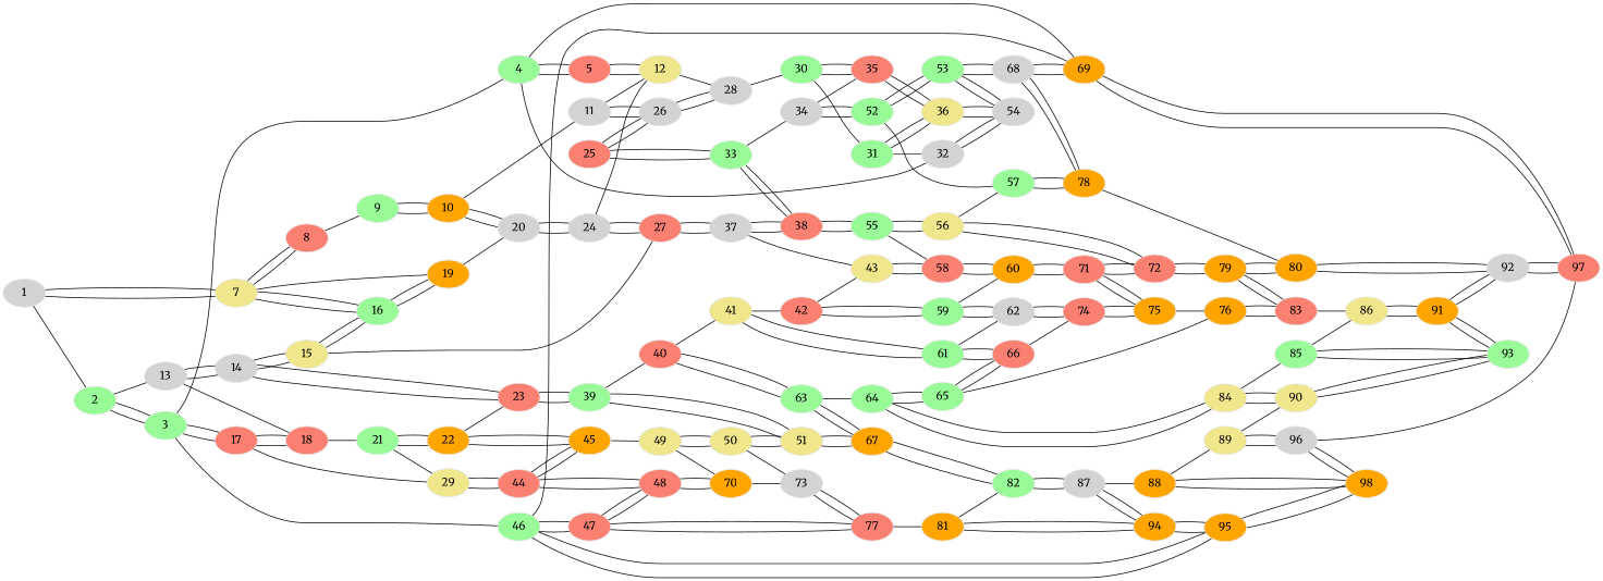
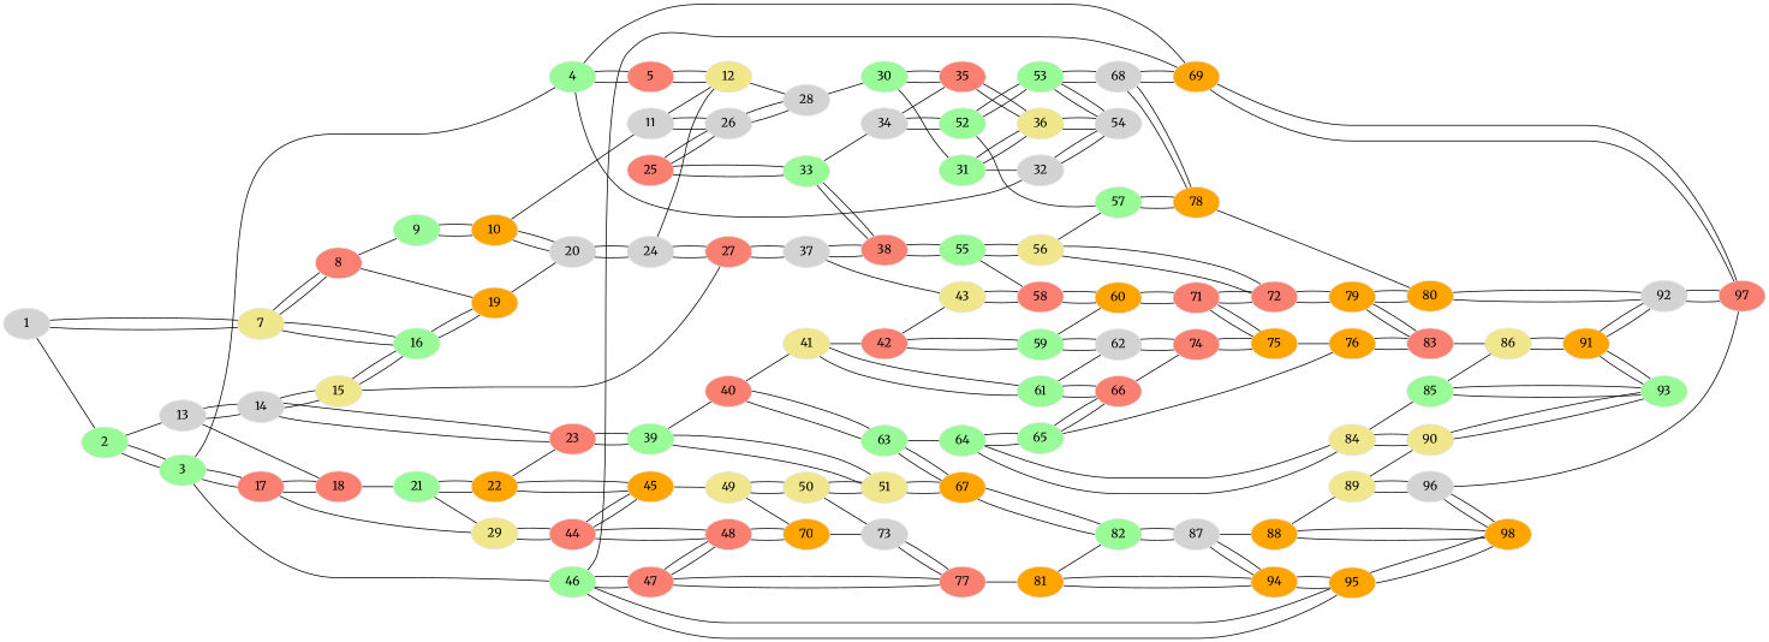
  graph {
    fontname=Merriweather
    rankdir=LR
    node [color=gray90 fillcolor=palegreen fontname=Merriweather style=filled]
    edge [fontname=Merriweather]
    1 [fillcolor=lightgrey]
    2
    7 [fillcolor=khaki]
    3
    13 [fillcolor=lightgrey]
    8 [fillcolor=salmon]
    16
    4
    17 [fillcolor=salmon]
    46
    14 [fillcolor=lightgrey]
    18 [fillcolor=salmon]
    5 [fillcolor=salmon]
    32 [fillcolor=lightgrey]
    69 [fillcolor=orange]
    29 [fillcolor=khaki]
    47 [fillcolor=salmon]
    95 [fillcolor=orange]
    12 [fillcolor=khaki]
    54 [fillcolor=lightgrey]
    97 [fillcolor=salmon]
    28 [fillcolor=lightgrey]
    10 [fillcolor=orange]
    9
    19 [fillcolor=orange]
    20 [fillcolor=lightgrey]
    11 [fillcolor=lightgrey]
    26 [fillcolor=lightgrey]
    24 [fillcolor=lightgrey]
    30
    15 [fillcolor=khaki]
    23 [fillcolor=salmon]
    21
    27 [fillcolor=salmon]
    39
    37 [fillcolor=lightgrey]
    44 [fillcolor=salmon]
    22 [fillcolor=orange]
    45 [fillcolor=orange]
    49 [fillcolor=khaki]
    40 [fillcolor=salmon]
    51 [fillcolor=khaki]
    25 [fillcolor=salmon]
    33
    34 [fillcolor=lightgrey]
    38 [fillcolor=salmon]
    43 [fillcolor=khaki]
    31
    35 [fillcolor=salmon]
    48 [fillcolor=salmon]
    36 [fillcolor=khaki]
    52
    55
    53
    57
    58 [fillcolor=salmon]
    56 [fillcolor=khaki]
    41 [fillcolor=khaki]
    63
    67 [fillcolor=orange]
    42 [fillcolor=salmon]
    61
    64
    59
    62 [fillcolor=lightgrey]
    66 [fillcolor=salmon]
    60 [fillcolor=orange]
    70 [fillcolor=orange]
    50 [fillcolor=khaki]
    77 [fillcolor=salmon]
    98 [fillcolor=orange]
    81 [fillcolor=orange]
    73 [fillcolor=lightgrey]
    82
    68 [fillcolor=lightgrey]
    78 [fillcolor=orange]
    72 [fillcolor=salmon]
    79 [fillcolor=orange]
    80 [fillcolor=orange]
    71 [fillcolor=salmon]
    74 [fillcolor=salmon]
    75 [fillcolor=orange]
    65
    84 [fillcolor=khaki]
    76 [fillcolor=orange]
    85
    90 [fillcolor=khaki]
    83 [fillcolor=salmon]
    87 [fillcolor=lightgrey]
    86 [fillcolor=khaki]
    94 [fillcolor=orange]
    92 [fillcolor=lightgrey]
    88 [fillcolor=orange]
    91 [fillcolor=orange]
    93
    89 [fillcolor=khaki]
    96 [fillcolor=lightgrey]
    1 -- 2
    1 -- 7
    1 -- 7
    2 -- 3
    2 -- 3
    2 -- 13
    7 -- 8
    7 -- 8
    7 -- 16
    7 -- 16
    3 -- 4
    3 -- 17
    3 -- 17
    3 -- 46
    13 -- 14
    13 -- 14
    13 -- 18
    8 -- 9
-   7 -- 19
+   8 -- 19
    16 -- 19
    16 -- 19
    4 -- 5
    4 -- 5
    4 -- 32
    4 -- 69
    17 -- 18
    17 -- 18
    17 -- 29
    46 -- 69
    46 -- 47
    46 -- 47
    46 -- 95
    46 -- 95
    14 -- 15
    14 -- 15
    14 -- 23
    14 -- 23
    18 -- 21
    5 -- 12
    5 -- 12
    32 -- 54
    32 -- 54
    69 -- 97
    69 -- 97
    29 -- 44
    29 -- 44
    47 -- 48
    47 -- 48
    47 -- 77
    47 -- 77
    95 -- 98
    95 -- 98
    12 -- 28
    28 -- 30
    10 -- 20
    10 -- 20
    10 -- 11
    9 -- 10
    9 -- 10
    19 -- 20
    20 -- 24
    20 -- 24
    11 -- 12
    11 -- 26
    11 -- 26
    26 -- 28
    26 -- 28
    24 -- 12
    24 -- 27
    24 -- 27
    30 -- 31
    30 -- 35
    30 -- 35
    15 -- 16
    15 -- 16
    15 -- 27
    23 -- 39
    23 -- 39
    21 -- 29
    21 -- 22
    21 -- 22
    27 -- 37
    27 -- 37
    39 -- 40
    39 -- 51
    39 -- 51
    37 -- 38
    37 -- 38
    37 -- 43
    44 -- 45
    44 -- 45
    44 -- 48
    44 -- 48
    22 -- 23
    22 -- 45
    22 -- 45
    45 -- 49
    49 -- 70
    49 -- 50
    49 -- 50
    40 -- 41
    40 -- 63
    40 -- 63
    51 -- 67
    51 -- 67
    25 -- 26
    25 -- 26
    25 -- 33
    25 -- 33
    33 -- 34
    33 -- 38
    33 -- 38
    34 -- 35
    34 -- 52
    34 -- 52
    38 -- 55
    38 -- 55
    43 -- 58
    43 -- 58
    31 -- 32
    31 -- 36
    31 -- 36
    35 -- 36
    35 -- 36
    48 -- 70
    48 -- 70
    36 -- 54
    36 -- 54
    52 -- 53
    52 -- 53
    52 -- 57
    55 -- 58
    55 -- 56
    55 -- 56
    53 -- 54
    53 -- 54
    53 -- 68
    53 -- 68
    57 -- 78
    57 -- 78
    58 -- 60
    58 -- 60
    56 -- 57
    56 -- 72
    56 -- 72
    41 -- 42
    41 -- 61
    41 -- 61
    63 -- 67
    63 -- 67
    63 -- 64
    67 -- 82
    67 -- 82
    42 -- 43
    42 -- 59
    42 -- 59
    61 -- 62
    61 -- 66
    61 -- 66
    64 -- 65
    64 -- 65
    64 -- 84
    64 -- 84
    59 -- 62
    59 -- 62
    59 -- 60
    62 -- 74
    62 -- 74
    66 -- 74
    60 -- 71
    60 -- 71
    70 -- 73
    50 -- 51
    50 -- 51
    50 -- 73
    77 -- 81
    81 -- 82
    81 -- 94
    81 -- 94
    73 -- 77
    73 -- 77
    82 -- 87
    82 -- 87
    68 -- 69
    68 -- 69
    68 -- 78
    68 -- 78
    78 -- 80
    72 -- 79
    72 -- 79
    79 -- 80
    79 -- 80
    79 -- 83
    79 -- 83
    80 -- 92
    80 -- 92
    71 -- 72
    71 -- 72
    71 -- 75
    71 -- 75
    74 -- 75
    74 -- 75
    75 -- 76
    65 -- 66
    65 -- 66
    65 -- 76
    84 -- 85
    84 -- 90
    84 -- 90
    76 -- 83
    76 -- 83
    85 -- 86
    85 -- 93
    85 -- 93
    90 -- 93
    90 -- 93
    83 -- 86
    87 -- 94
    87 -- 94
    87 -- 88
    86 -- 91
    86 -- 91
    94 -- 95
    94 -- 95
    92 -- 97
    92 -- 97
    88 -- 98
    88 -- 98
    88 -- 89
    91 -- 92
    91 -- 92
    91 -- 93
    91 -- 93
    89 -- 90
    89 -- 96
    89 -- 96
    96 -- 97
    96 -- 98
    96 -- 98
  }
